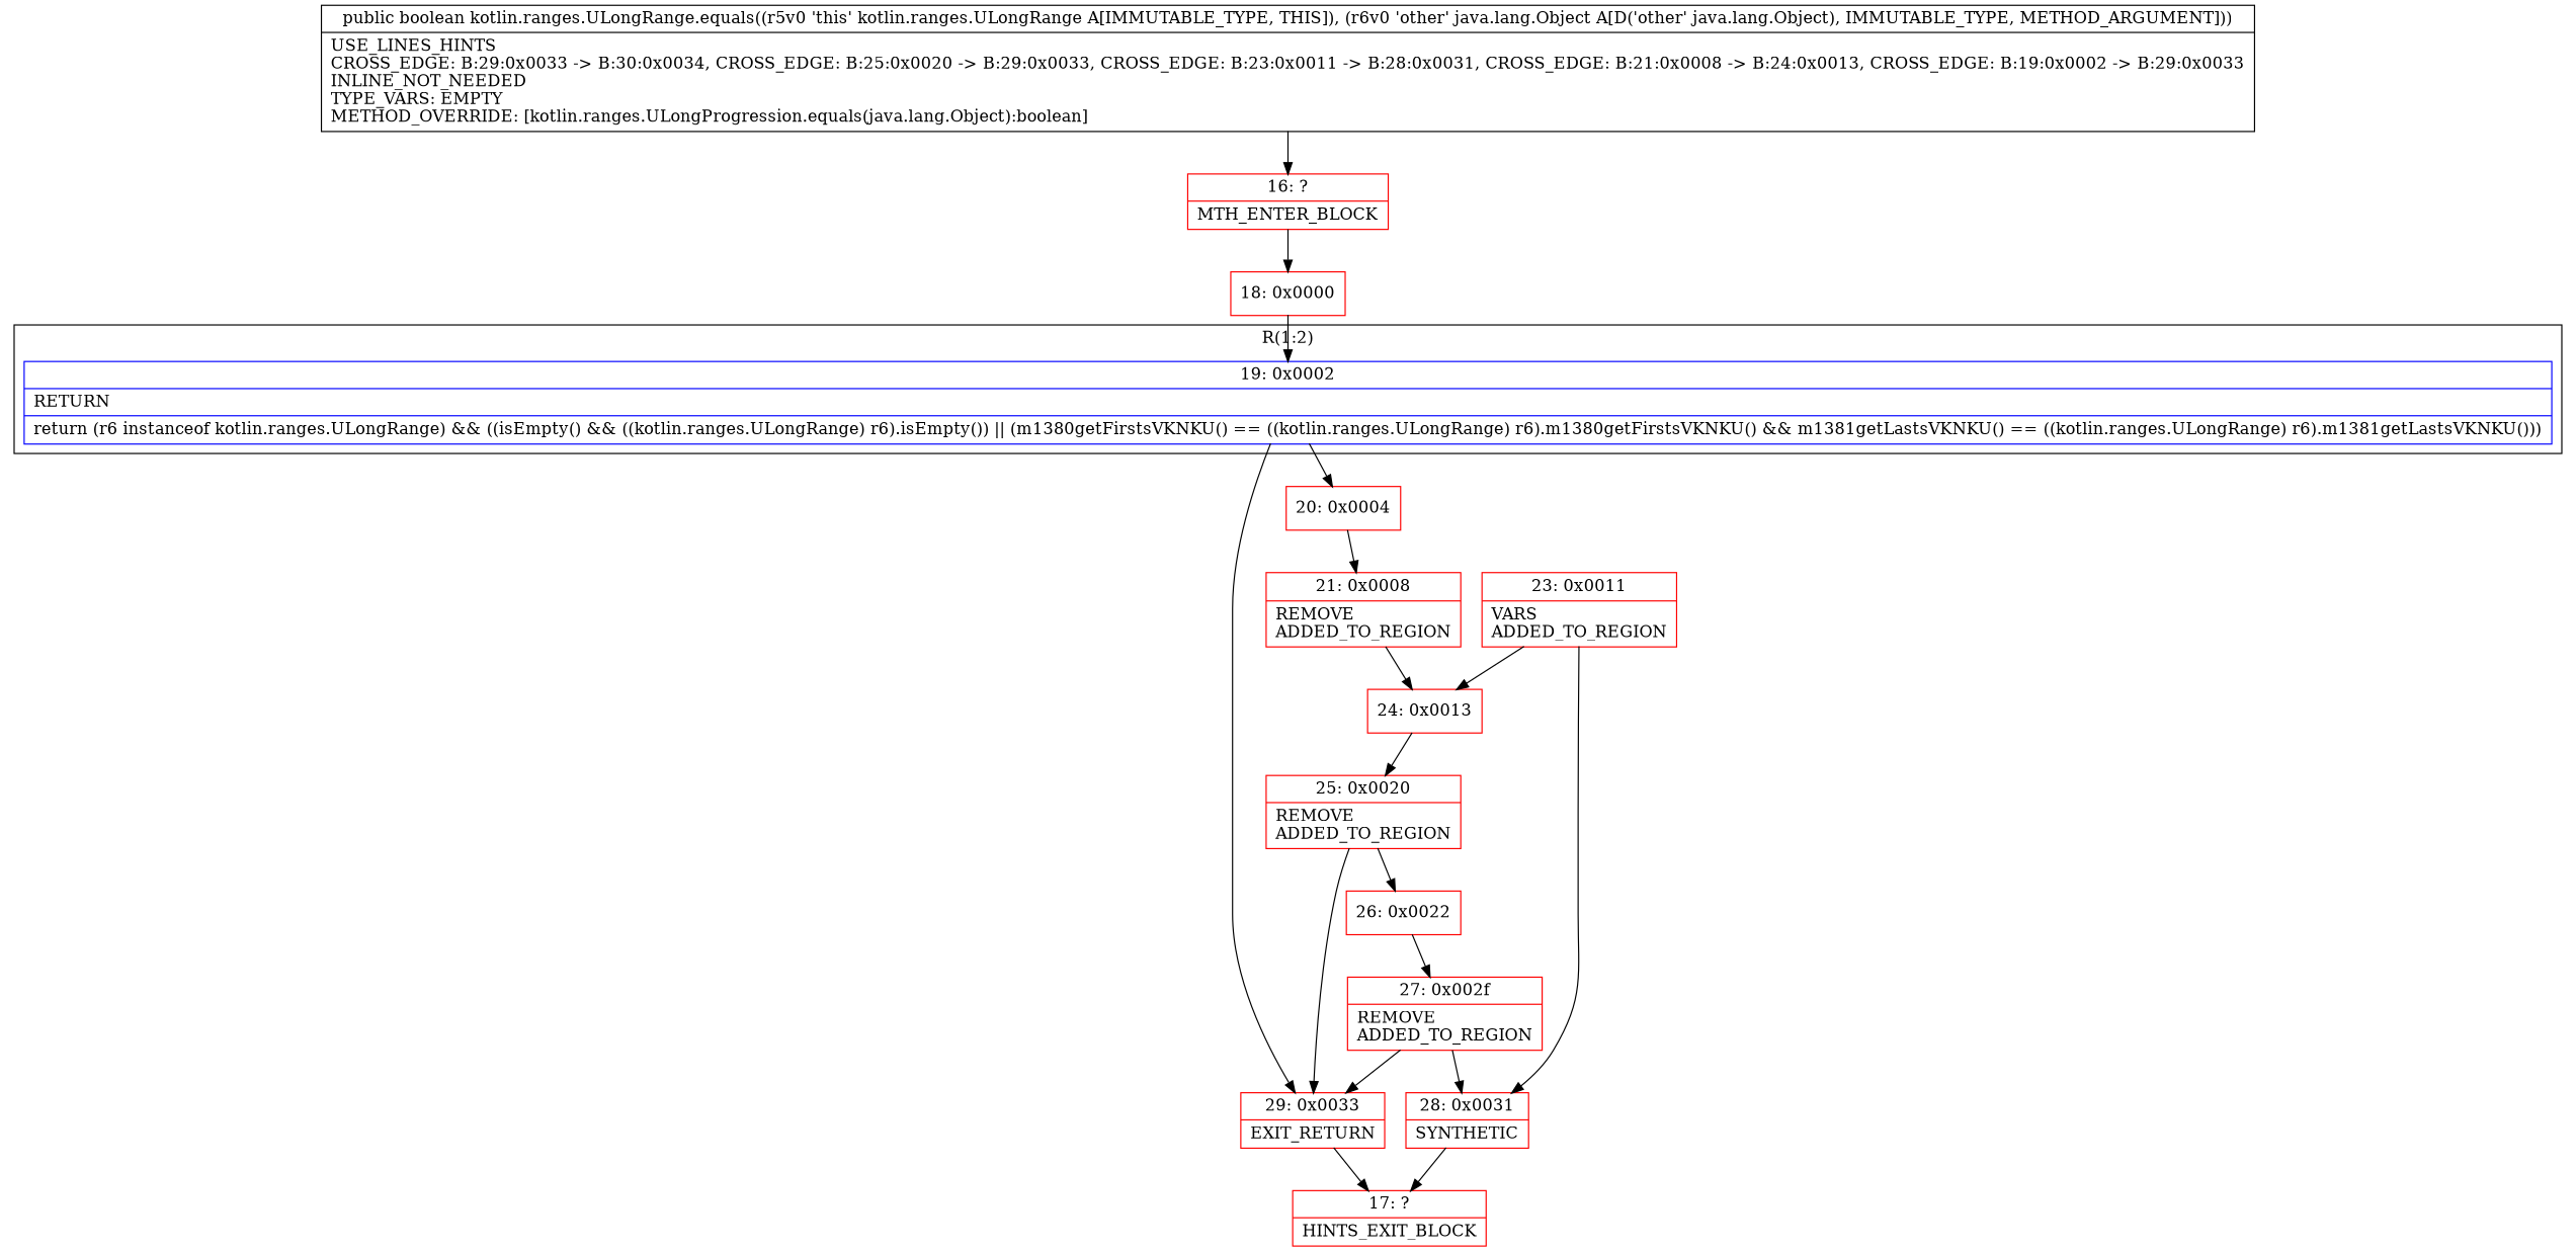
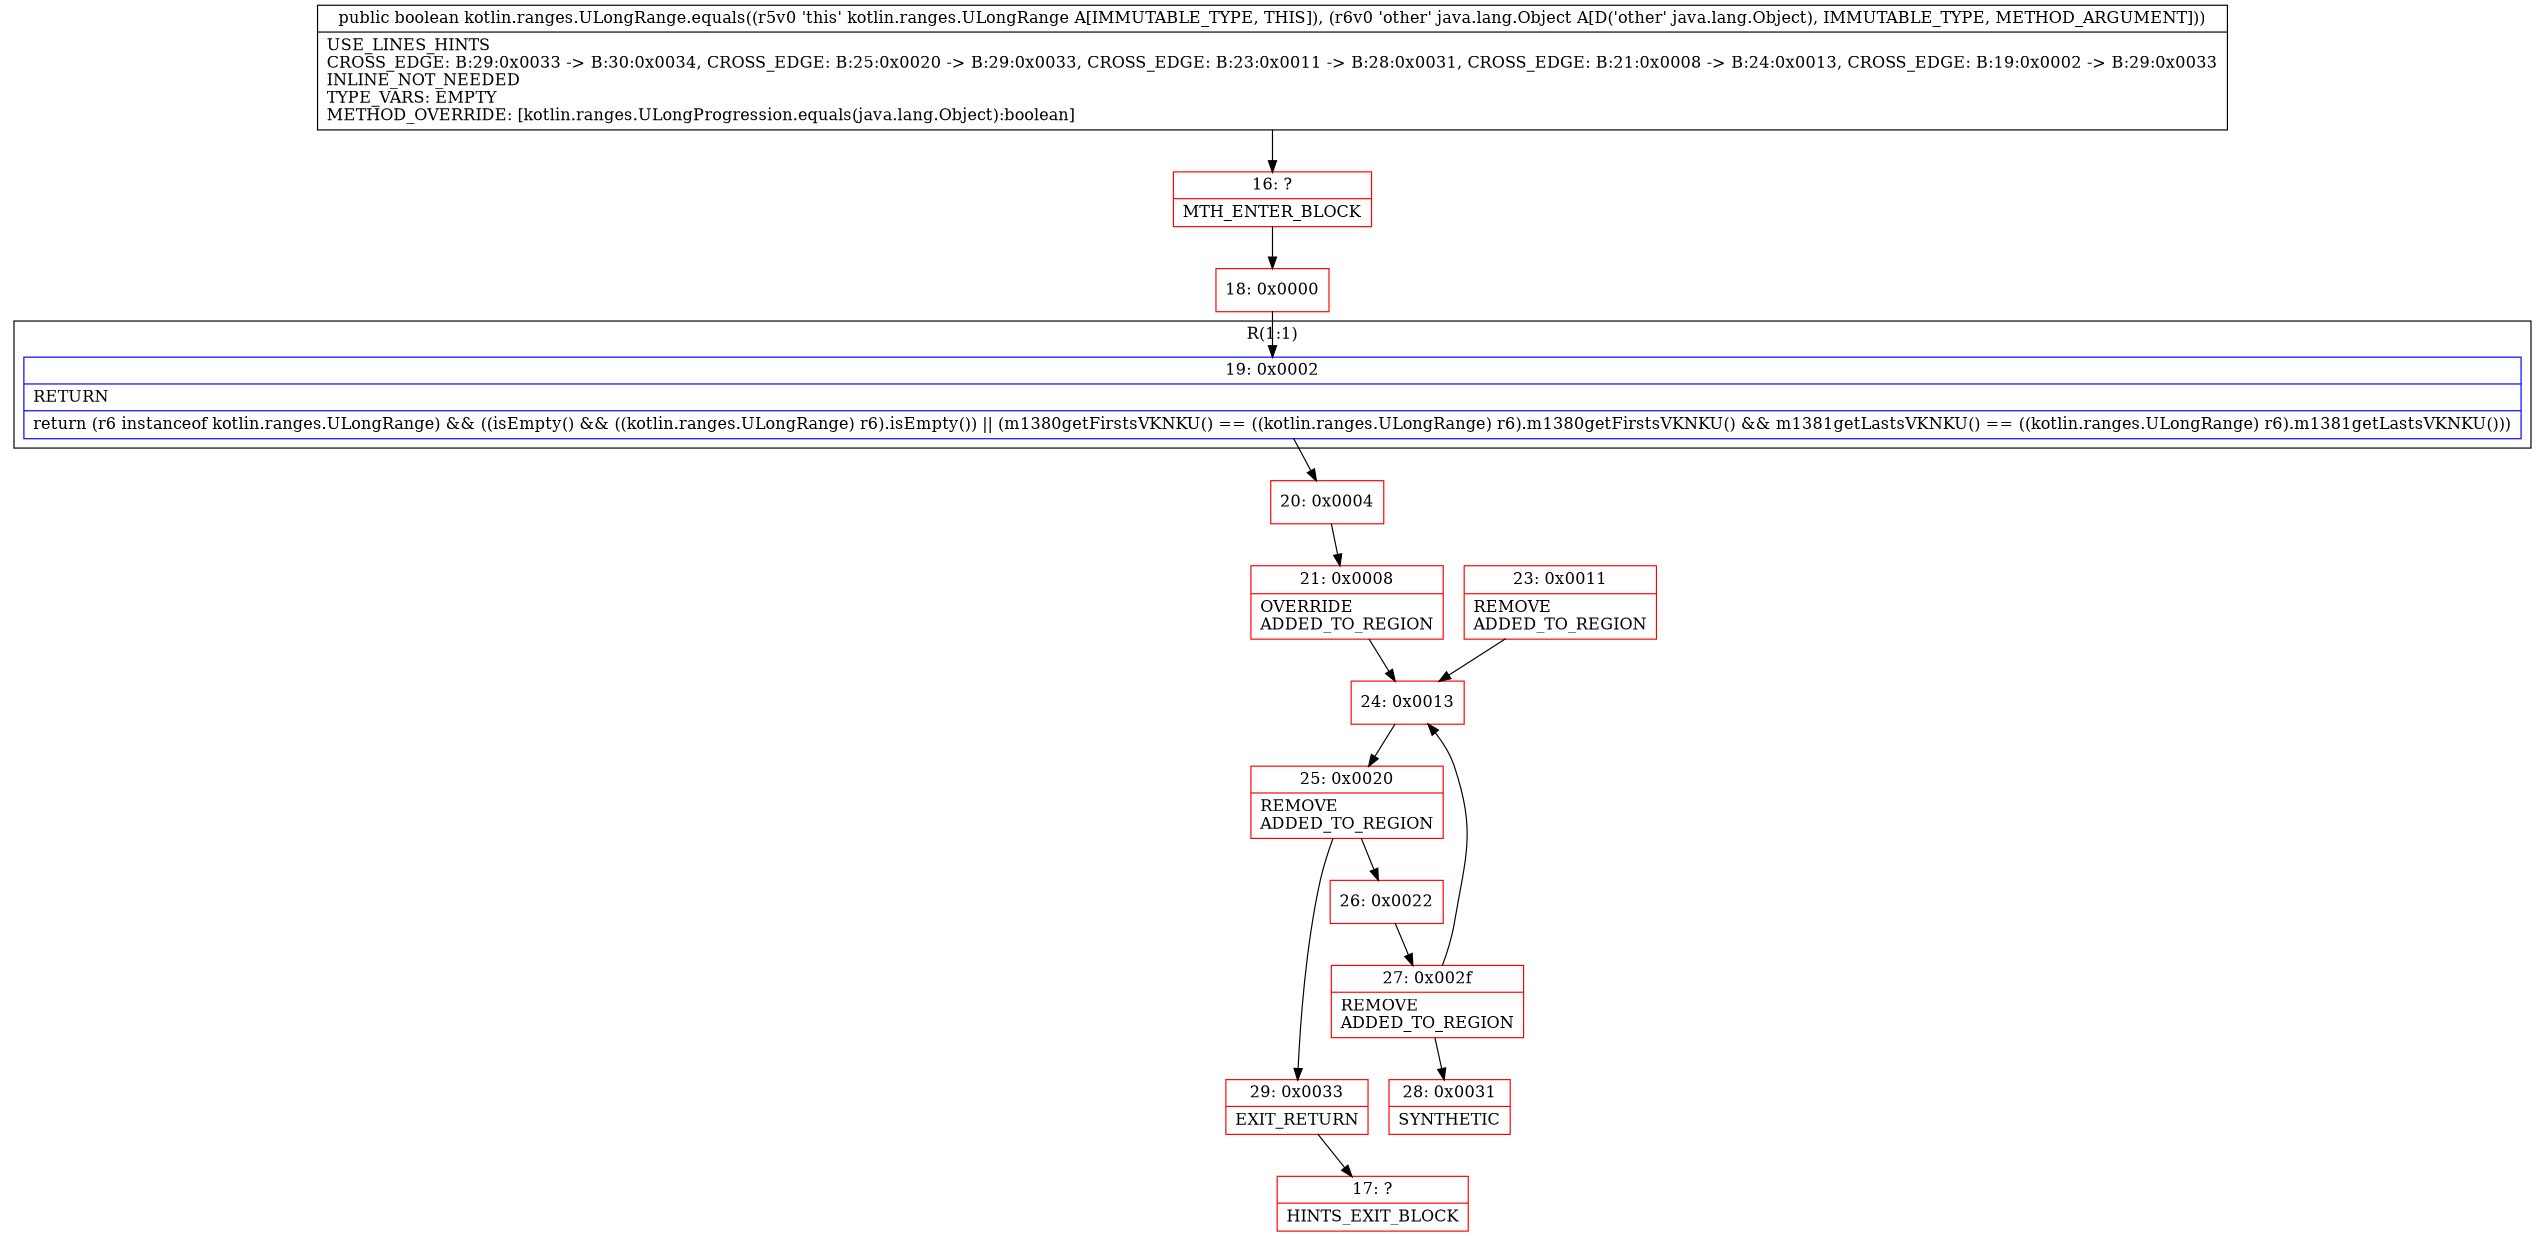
  digraph {
    node [color=red shape=record]
    n1 [color=blue label="{19\:\ 0x0002|RETURN\l|return (r6 instanceof kotlin.ranges.ULongRange) && ((isEmpty() && ((kotlin.ranges.ULongRange) r6).isEmpty()) \|\| (m1380getFirstsVKNKU() == ((kotlin.ranges.ULongRange) r6).m1380getFirstsVKNKU() && m1381getLastsVKNKU() == ((kotlin.ranges.ULongRange) r6).m1381getLastsVKNKU()))\l}"]
    n2 [label="{20\:\ 0x0004}"]
    n3 [label="{29\:\ 0x0033|EXIT_RETURN\l}"]
-   n4 [label="{21\:\ 0x0008|REMOVE\lADDED_TO_REGION\l}"]
+   n4 [label="{21\:\ 0x0008|OVERRIDE\lADDED_TO_REGION\l}"]
    n5 [label="{17\:\ ?|HINTS_EXIT_BLOCK\l}"]
    n6 [label="{16\:\ ?|MTH_ENTER_BLOCK\l}"]
    n7 [label="{18\:\ 0x0000}"]
    n8 [label="{24\:\ 0x0013}"]
    n9 [label="{25\:\ 0x0020|REMOVE\lADDED_TO_REGION\l}"]
-   n10 [label="{23\:\ 0x0011|VARS\lADDED_TO_REGION\l}"]
+   n10 [label="{23\:\ 0x0011|REMOVE\lADDED_TO_REGION\l}"]
    n11 [label="{28\:\ 0x0031|SYNTHETIC\l}"]
    n12 [label="{26\:\ 0x0022}"]
    n13 [label="{27\:\ 0x002f|REMOVE\lADDED_TO_REGION\l}"]
    n14 [label="{public boolean kotlin.ranges.ULongRange.equals((r5v0 'this' kotlin.ranges.ULongRange A[IMMUTABLE_TYPE, THIS]), (r6v0 'other' java.lang.Object A[D('other' java.lang.Object), IMMUTABLE_TYPE, METHOD_ARGUMENT]))  | USE_LINES_HINTS\lCROSS_EDGE: B:29:0x0033 \-\> B:30:0x0034, CROSS_EDGE: B:25:0x0020 \-\> B:29:0x0033, CROSS_EDGE: B:23:0x0011 \-\> B:28:0x0031, CROSS_EDGE: B:21:0x0008 \-\> B:24:0x0013, CROSS_EDGE: B:19:0x0002 \-\> B:29:0x0033\lINLINE_NOT_NEEDED\lTYPE_VARS: EMPTY\lMETHOD_OVERRIDE: [kotlin.ranges.ULongProgression.equals(java.lang.Object):boolean]\l}" color=""]
    subgraph cluster_1 {
-     label="R(1:2)"
+     label="R(1:1)"
      n1
    }
    n1 -> n2
-   n1 -> n3
    n2 -> n4
    n3 -> n5
    n4 -> n8
    n6 -> n7
    n7 -> n1
    n8 -> n9
    n9 -> n3
    n9 -> n12
    n10 -> n8
-   n10 -> n11
-   n11 -> n5
    n12 -> n13
-   n13 -> n3
+   n13 -> n8
    n13 -> n11
    n14 -> n6
  }
